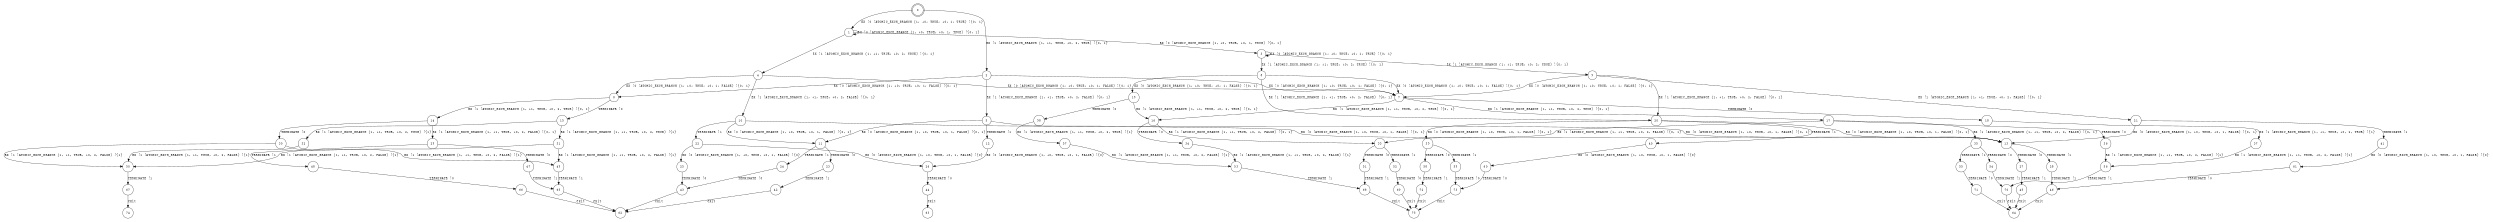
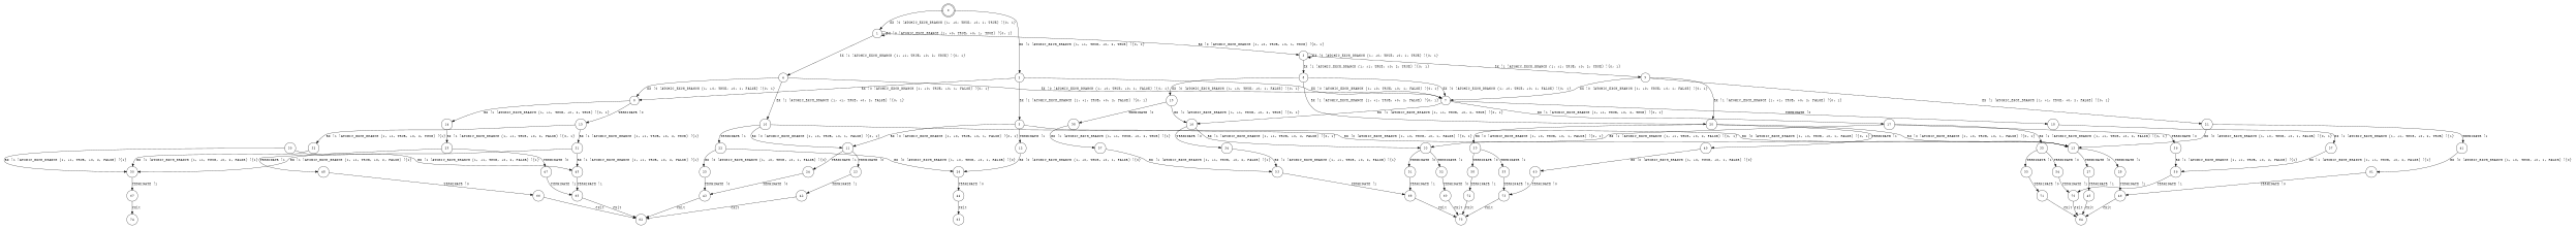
  digraph {
    fontname="Courier Prime"
    node [fontname="Courier Prime" shape=circle]
    edge [fontname="Courier Prime"]
    0 [peripheries=2]
    1
    2
    3
    4
    5
    6
    7
    8
    9
    10
    11
    12
    13
    14
    15
    16
    17
    18
    19
    20
    21
    22
    23
    24
    26
    27
    28
    29
    30
    31
    32
    33
    34
    35
    36
    37
    n38 [label=98]
    39
    40
    41
    25
    42
    43
    44
    45
    46
    47
    48
    49
    50
    51
    52
    53
    54
    55
    56
    57
    58
    59
    60
    61
    62
    63
    64
    65
    66
    67
    68
    69
    70
    71
    72
    73
    74
    75
    0 -> 1 [label="EX !0 !ATOMIC_EXCH_BRANCH (1, +0, TRUE, +0, 1, TRUE) !{0, 1}"]
    0 -> 2 [label="EX !1 !ATOMIC_EXCH_BRANCH (1, +1, TRUE, +0, 2, TRUE) !{0, 1}"]
    1 -> 1 [label="EX !0 !ATOMIC_EXCH_BRANCH (1, +0, TRUE, +0, 1, TRUE) !{0, 1}"]
    1 -> 3 [label="EX !0 !ATOMIC_EXCH_BRANCH (1, +0, TRUE, +0, 1, TRUE) !{0, 1}"]
    1 -> 4 [label="EX !1 !ATOMIC_EXCH_BRANCH (1, +1, TRUE, +0, 2, TRUE) !{0, 1}"]
    2 -> 5 [label="EX !1 !ATOMIC_EXCH_BRANCH (1, +1, TRUE, +0, 2, FALSE) !{0, 1}"]
    2 -> 6 [label="EX !0 !ATOMIC_EXCH_BRANCH (1, +0, TRUE, +0, 1, FALSE) !{0, 1}"]
    2 -> 7 [label="EX !0 !ATOMIC_EXCH_BRANCH (1, +0, TRUE, +0, 1, FALSE) !{0, 1}"]
    3 -> 3 [label="EX !0 !ATOMIC_EXCH_BRANCH (1, +0, TRUE, +0, 1, TRUE) !{0, 1}"]
    3 -> 8 [label="EX !1 !ATOMIC_EXCH_BRANCH (1, +1, TRUE, +0, 2, TRUE) !{0, 1}"]
    3 -> 9 [label="EX !1 !ATOMIC_EXCH_BRANCH (1, +1, TRUE, +0, 2, TRUE) !{0, 1}"]
    4 -> 6 [label="EX !0 !ATOMIC_EXCH_BRANCH (1, +0, TRUE, +0, 1, FALSE) !{0, 1}"]
    4 -> 7 [label="EX !0 !ATOMIC_EXCH_BRANCH (1, +0, TRUE, +0, 1, FALSE) !{0, 1}"]
    4 -> 10 [label="EX !1 !ATOMIC_EXCH_BRANCH (1, +1, TRUE, +0, 2, FALSE) !{0, 1}"]
    5 -> 11 [label="EX !0 !ATOMIC_EXCH_BRANCH (1, +0, TRUE, +0, 1, FALSE) !{0, 1}"]
    5 -> 12 [label="TERMINATE !1"]
    5 -> 13 [label="EX !0 !ATOMIC_EXCH_BRANCH (1, +0, TRUE, +0, 1, FALSE) !{0, 1}"]
    6 -> 14 [label="EX !1 !ATOMIC_EXCH_BRANCH (1, +1, TRUE, +0, 2, TRUE) !{0, 1}"]
    6 -> 15 [label="TERMINATE !0"]
    7 -> 16 [label="EX !1 !ATOMIC_EXCH_BRANCH (1, +1, TRUE, +0, 2, TRUE) !{0, 1}"]
    7 -> 17 [label="EX !1 !ATOMIC_EXCH_BRANCH (1, +1, TRUE, +0, 2, TRUE) !{0, 1}"]
    7 -> 18 [label="TERMINATE !0"]
    8 -> 7 [label="EX !0 !ATOMIC_EXCH_BRANCH (1, +0, TRUE, +0, 1, FALSE) !{0, 1}"]
    8 -> 19 [label="EX !0 !ATOMIC_EXCH_BRANCH (1, +0, TRUE, +0, 1, FALSE) !{0, 1}"]
    8 -> 20 [label="EX !1 !ATOMIC_EXCH_BRANCH (1, +1, TRUE, +0, 2, FALSE) !{0, 1}"]
    9 -> 7 [label="EX !0 !ATOMIC_EXCH_BRANCH (1, +0, TRUE, +0, 1, FALSE) !{0, 1}"]
    9 -> 20 [label="EX !1 !ATOMIC_EXCH_BRANCH (1, +1, TRUE, +0, 2, FALSE) !{0, 1}"]
    9 -> 21 [label="EX !1 !ATOMIC_EXCH_BRANCH (1, +1, TRUE, +0, 2, FALSE) !{0, 1}"]
    10 -> 11 [label="EX !0 !ATOMIC_EXCH_BRANCH (1, +0, TRUE, +0, 1, FALSE) !{0, 1}"]
    10 -> 13 [label="EX !0 !ATOMIC_EXCH_BRANCH (1, +0, TRUE, +0, 1, FALSE) !{0, 1}"]
    10 -> 22 [label="TERMINATE !1"]
    11 -> 23 [label="TERMINATE !0"]
    11 -> 24 [label="TERMINATE !1"]
    12 -> 26 [label="EX !0 !ATOMIC_EXCH_BRANCH (1, +0, TRUE, +0, 1, FALSE) !{0}"]
    13 -> 27 [label="TERMINATE !0"]
    13 -> 28 [label="TERMINATE !1"]
    14 -> 29 [label="EX !1 !ATOMIC_EXCH_BRANCH (1, +1, TRUE, +0, 2, FALSE) !{0, 1}"]
-   14 -> 30 [label="TERMINATE !0"]
    15 -> 31 [label="EX !1 !ATOMIC_EXCH_BRANCH (1, +1, TRUE, +0, 2, TRUE) !{1}"]
    15 -> 32 [label="EX !1 !ATOMIC_EXCH_BRANCH (1, +1, TRUE, +0, 2, TRUE) !{1}"]
    16 -> 33 [label="EX !1 !ATOMIC_EXCH_BRANCH (1, +1, TRUE, +0, 2, FALSE) !{0, 1}"]
    16 -> 34 [label="TERMINATE !0"]
    17 -> 33 [label="EX !1 !ATOMIC_EXCH_BRANCH (1, +1, TRUE, +0, 2, FALSE) !{0, 1}"]
    17 -> 35 [label="EX !1 !ATOMIC_EXCH_BRANCH (1, +1, TRUE, +0, 2, FALSE) !{0, 1}"]
    17 -> 36 [label="TERMINATE !0"]
    18 -> 37 [label="EX !1 !ATOMIC_EXCH_BRANCH (1, +1, TRUE, +0, 2, TRUE) !{1}"]
    19 -> 16 [label="EX !1 !ATOMIC_EXCH_BRANCH (1, +1, TRUE, +0, 2, TRUE) !{0, 1}"]
    19 -> n38 [label="TERMINATE !0"]
    20 -> 13 [label="EX !0 !ATOMIC_EXCH_BRANCH (1, +0, TRUE, +0, 1, FALSE) !{0, 1}"]
    20 -> 39 [label="EX !0 !ATOMIC_EXCH_BRANCH (1, +0, TRUE, +0, 1, FALSE) !{0, 1}"]
    20 -> 40 [label="TERMINATE !1"]
    21 -> 13 [label="EX !0 !ATOMIC_EXCH_BRANCH (1, +0, TRUE, +0, 1, FALSE) !{0, 1}"]
    21 -> 41 [label="TERMINATE !1"]
    22 -> 26 [label="EX !0 !ATOMIC_EXCH_BRANCH (1, +0, TRUE, +0, 1, FALSE) !{0}"]
    22 -> 25 [label="EX !0 !ATOMIC_EXCH_BRANCH (1, +0, TRUE, +0, 1, FALSE) !{0}"]
    23 -> 42 [label="TERMINATE !1"]
    24 -> 43 [label="TERMINATE !0"]
    26 -> 44 [label="TERMINATE !0"]
    27 -> 45 [label="TERMINATE !1"]
    28 -> 46 [label="TERMINATE !1"]
    29 -> 47 [label="TERMINATE !0"]
    29 -> 48 [label="TERMINATE !1"]
    30 -> 49 [label="EX !1 !ATOMIC_EXCH_BRANCH (1, +1, TRUE, +0, 2, FALSE) !{1}"]
    30 -> 50 [label="EX !1 !ATOMIC_EXCH_BRANCH (1, +1, TRUE, +0, 2, FALSE) !{1}"]
    31 -> 49 [label="EX !1 !ATOMIC_EXCH_BRANCH (1, +1, TRUE, +0, 2, FALSE) !{1}"]
    31 -> 50 [label="EX !1 !ATOMIC_EXCH_BRANCH (1, +1, TRUE, +0, 2, FALSE) !{1}"]
    32 -> 50 [label="EX !1 !ATOMIC_EXCH_BRANCH (1, +1, TRUE, +0, 2, FALSE) !{1}"]
    33 -> 51 [label="TERMINATE !0"]
    33 -> 52 [label="TERMINATE !1"]
    34 -> 53 [label="EX !1 !ATOMIC_EXCH_BRANCH (1, +1, TRUE, +0, 2, FALSE) !{1}"]
    35 -> 54 [label="TERMINATE !0"]
    35 -> 55 [label="TERMINATE !1"]
    36 -> 56 [label="EX !1 !ATOMIC_EXCH_BRANCH (1, +1, TRUE, +0, 2, FALSE) !{1}"]
    37 -> 56 [label="EX !1 !ATOMIC_EXCH_BRANCH (1, +1, TRUE, +0, 2, FALSE) !{1}"]
    n38 -> 57 [label="EX !1 !ATOMIC_EXCH_BRANCH (1, +1, TRUE, +0, 2, TRUE) !{1}"]
    39 -> 58 [label="TERMINATE !0"]
    39 -> 59 [label="TERMINATE !1"]
    40 -> 60 [label="EX !0 !ATOMIC_EXCH_BRANCH (1, +0, TRUE, +0, 1, FALSE) !{0}"]
    41 -> 61 [label="EX !0 !ATOMIC_EXCH_BRANCH (1, +0, TRUE, +0, 1, FALSE) !{0}"]
    25 -> 43 [label="TERMINATE !0"]
    42 -> 62 [label=exit]
    43 -> 62 [label=exit]
    44 -> 63 [label=exit]
    45 -> 64 [label=exit]
    46 -> 64 [label=exit]
    47 -> 65 [label="TERMINATE !1"]
    48 -> 66 [label="TERMINATE !0"]
    49 -> 65 [label="TERMINATE !1"]
    50 -> 67 [label="TERMINATE !1"]
    51 -> 68 [label="TERMINATE !1"]
    52 -> 69 [label="TERMINATE !0"]
    53 -> 68 [label="TERMINATE !1"]
    54 -> 70 [label="TERMINATE !1"]
    55 -> 71 [label="TERMINATE !0"]
    56 -> 70 [label="TERMINATE !1"]
    57 -> 53 [label="EX !1 !ATOMIC_EXCH_BRANCH (1, +1, TRUE, +0, 2, FALSE) !{1}"]
    58 -> 72 [label="TERMINATE !1"]
    59 -> 73 [label="TERMINATE !0"]
    60 -> 73 [label="TERMINATE !0"]
    61 -> 46 [label="TERMINATE !0"]
    65 -> 62 [label=exit]
    66 -> 62 [label=exit]
    67 -> 74 [label=exit]
    68 -> 75 [label=exit]
    69 -> 75 [label=exit]
    70 -> 64 [label=exit]
    71 -> 64 [label=exit]
    72 -> 75 [label=exit]
    73 -> 75 [label=exit]
  }
